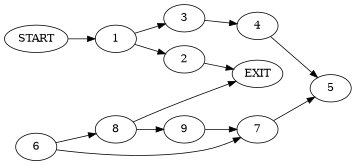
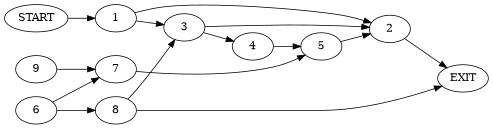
  digraph {
    rankdir=LR
    n1 [label=START]
    1
    2
    3
    n5 [label=EXIT]
    4
    5
    6
    7
    8
    9
    n1 -> 1
    1 -> 2
    1 -> 3
    2 -> n5
+   3 -> 2
    3 -> 4
    4 -> 5
+   5 -> 2
    6 -> 7
    6 -> 8
    7 -> 5
    8 -> n5
-   8 -> 9
+   8 -> 3
    9 -> 7
  }
